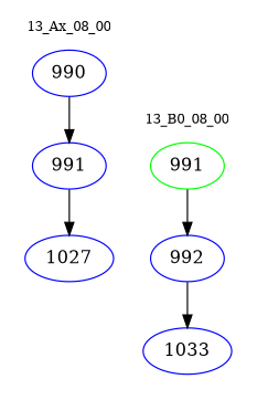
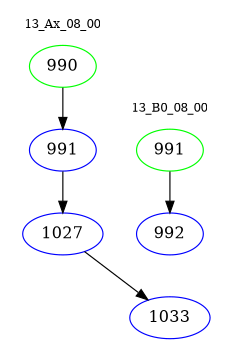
  digraph {
    node [color=blue]
    edge [color=black]
-   n1 [label=990]
+   n1 [color=green label=990]
    n2 [label=991]
    n3 [label=1027]
    n4 [color=green label=991]
    n5 [label=992]
    n6 [label=1033]
    subgraph cluster_1 {
      color=white
      fontsize=10
      label="13_Ax_08_00"
      n1
      n2
      n3
    }
    subgraph cluster_2 {
      color=white
      fontsize=10
      label="13_B0_08_00"
      n4
      n5
      n6
    }
    n1 -> n2
    n2 -> n3
    n4 -> n5
-   n5 -> n6
+   n3 -> n6
  }
